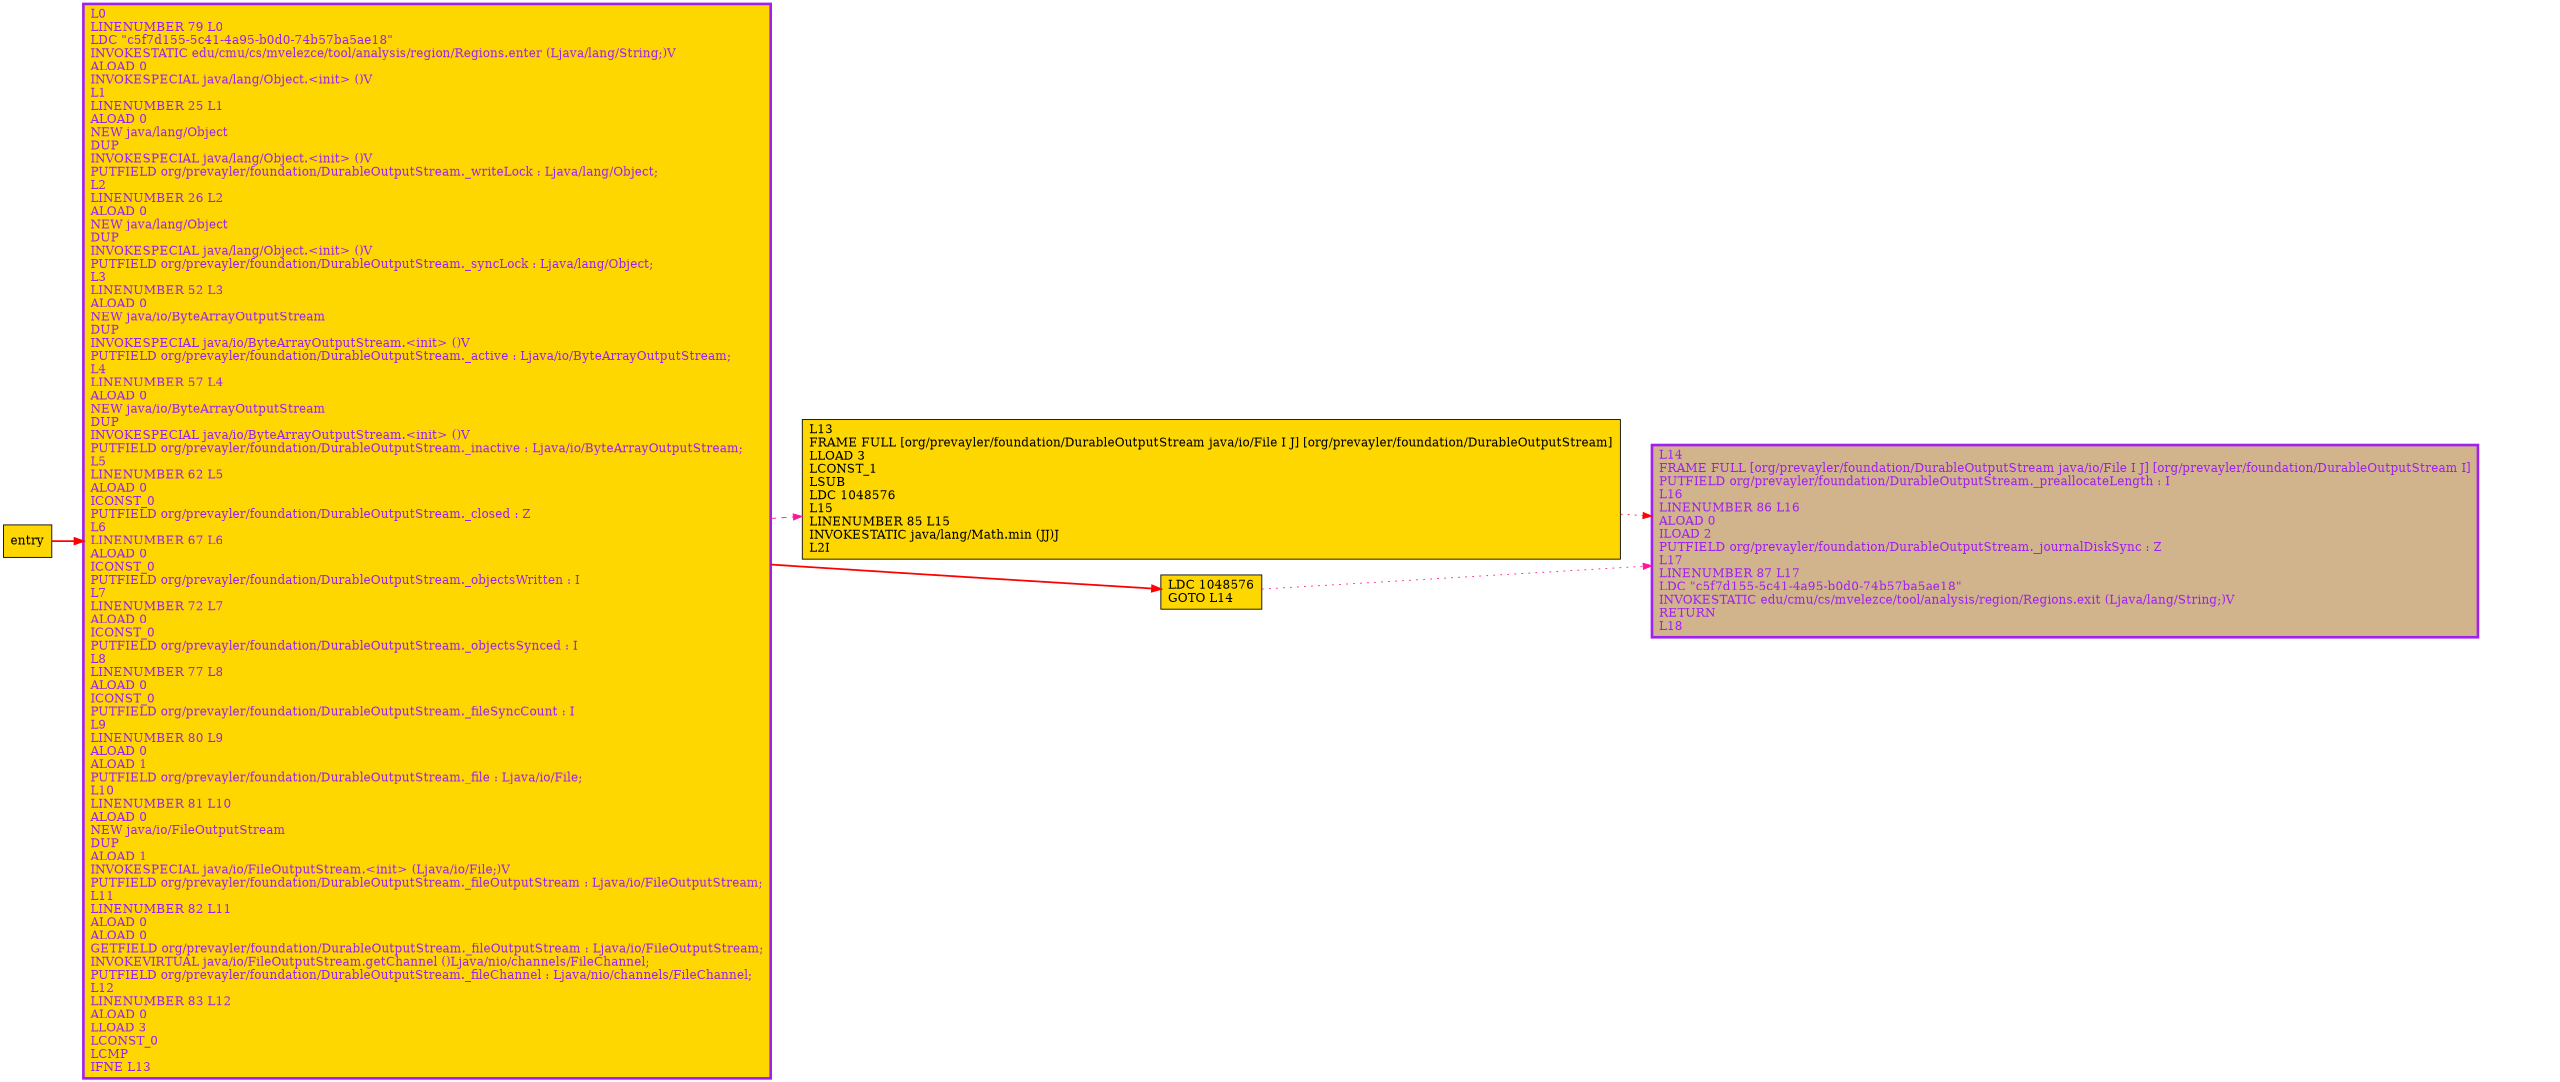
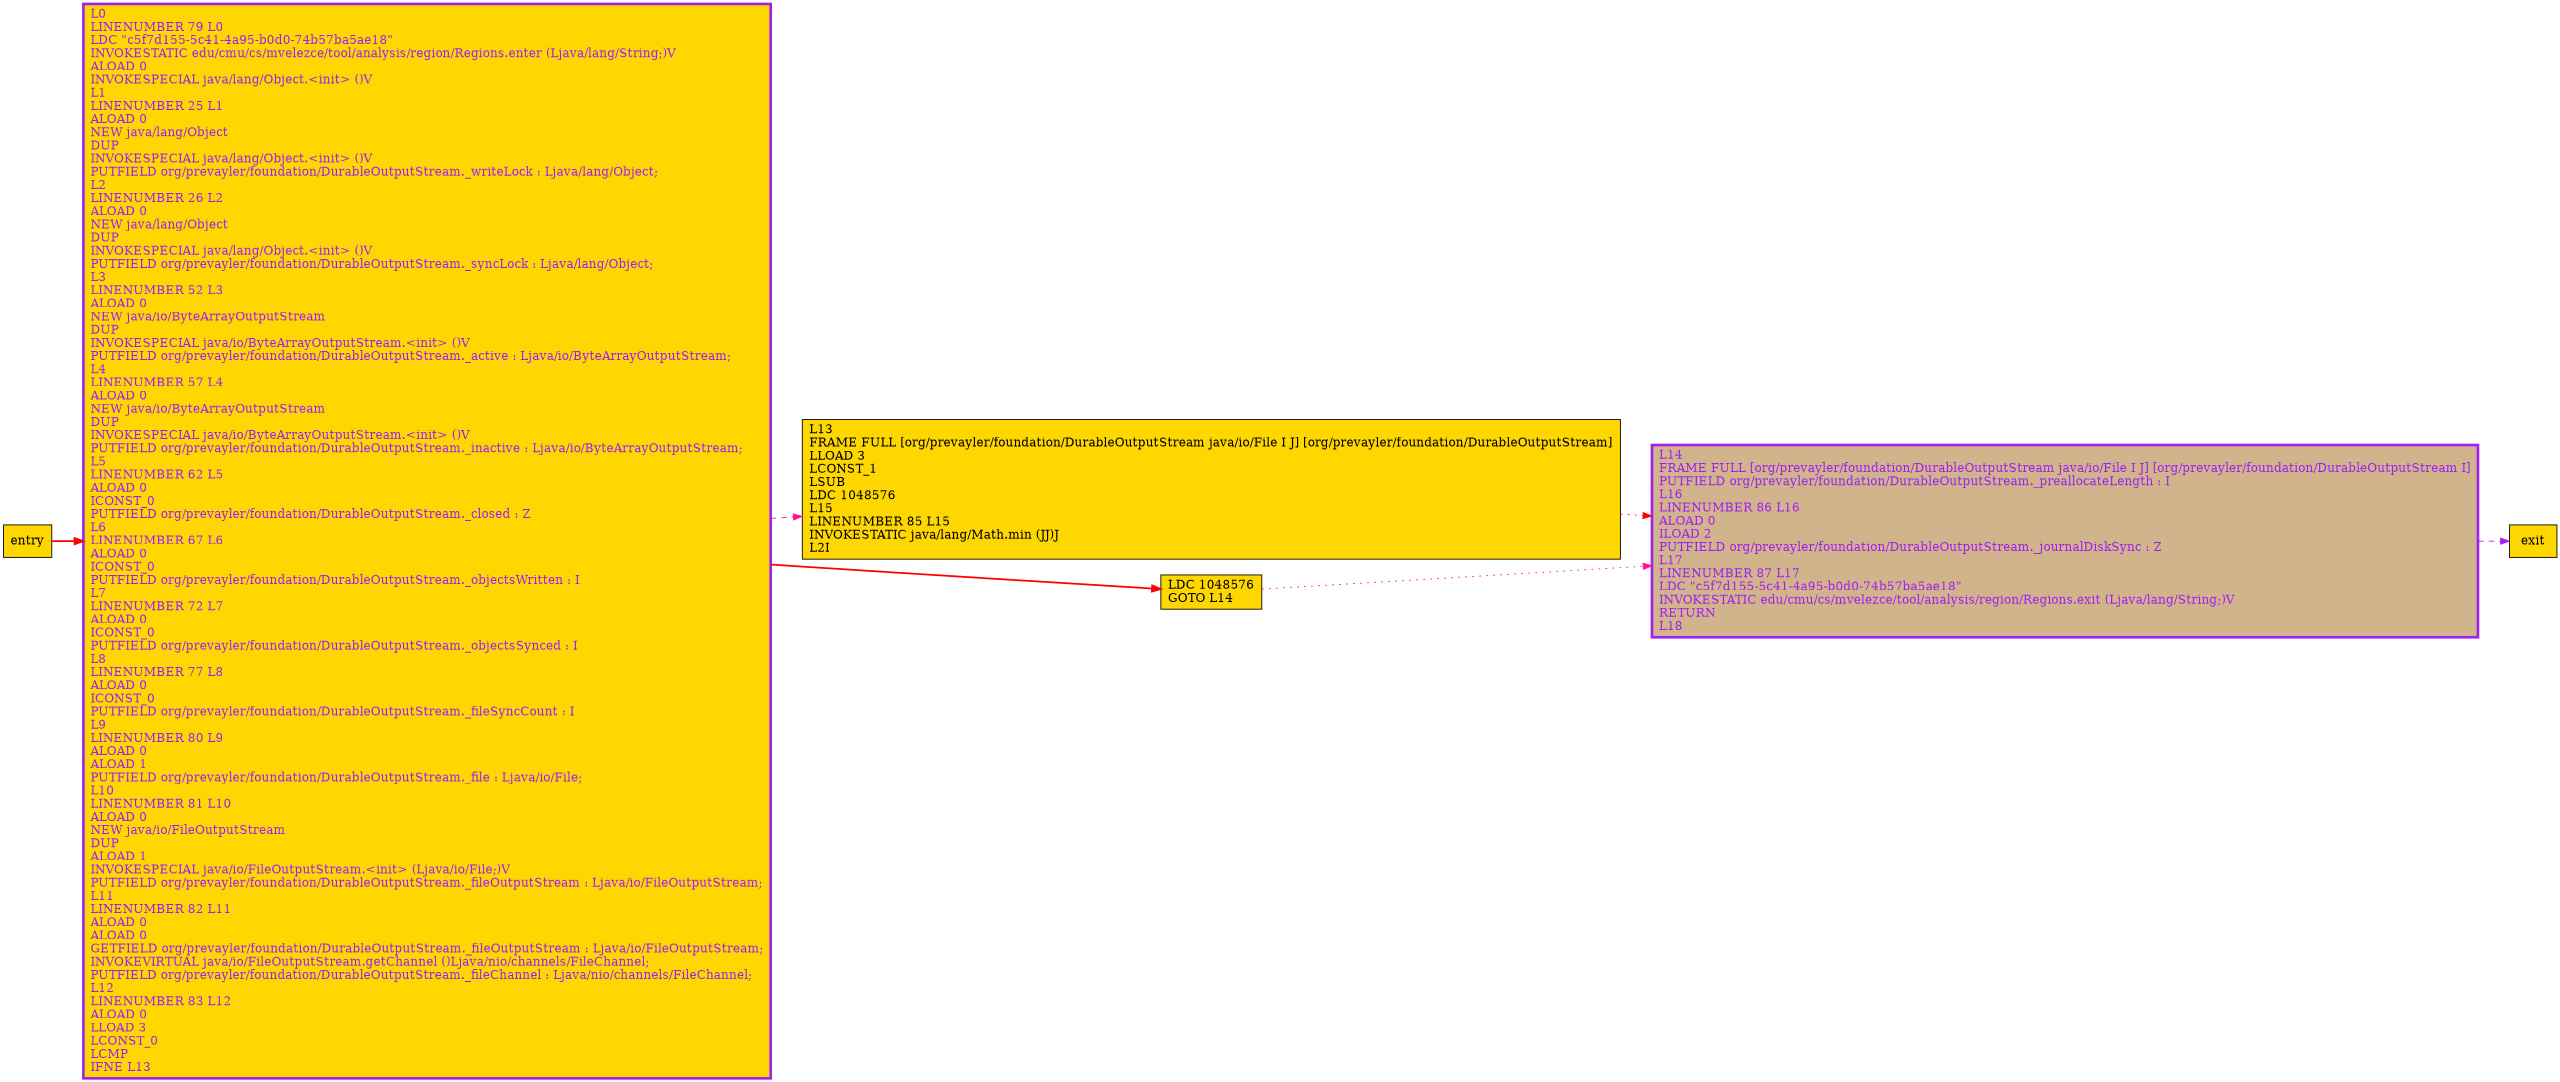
  digraph {
    rankdir=LR
    node [shape=record style=filled fillcolor=gold]
    edge [color=red style=dotted]
    n1 [label="L13\lFRAME FULL [org/prevayler/foundation/DurableOutputStream java/io/File I J] [org/prevayler/foundation/DurableOutputStream]\lLLOAD 3\lLCONST_1\lLSUB\lLDC 1048576\lL15\lLINENUMBER 85 L15\lINVOKESTATIC java/lang/Math.min (JJ)J\lL2I\l"]
    n2 [color=purple fontcolor=purple label="L14\lFRAME FULL [org/prevayler/foundation/DurableOutputStream java/io/File I J] [org/prevayler/foundation/DurableOutputStream I]\lPUTFIELD org/prevayler/foundation/DurableOutputStream._preallocateLength : I\lL16\lLINENUMBER 86 L16\lALOAD 0\lILOAD 2\lPUTFIELD org/prevayler/foundation/DurableOutputStream._journalDiskSync : Z\lL17\lLINENUMBER 87 L17\lLDC \"c5f7d155-5c41-4a95-b0d0-74b57ba5ae18\"\lINVOKESTATIC edu/cmu/cs/mvelezce/tool/analysis/region/Regions.exit (Ljava/lang/String;)V\lRETURN\lL18\l" penwidth=3 fillcolor=tan]
    n3 [label="LDC 1048576\lGOTO L14\l"]
    n4 [color=purple fontcolor=purple label="L0\lLINENUMBER 79 L0\lLDC \"c5f7d155-5c41-4a95-b0d0-74b57ba5ae18\"\lINVOKESTATIC edu/cmu/cs/mvelezce/tool/analysis/region/Regions.enter (Ljava/lang/String;)V\lALOAD 0\lINVOKESPECIAL java/lang/Object.\<init\> ()V\lL1\lLINENUMBER 25 L1\lALOAD 0\lNEW java/lang/Object\lDUP\lINVOKESPECIAL java/lang/Object.\<init\> ()V\lPUTFIELD org/prevayler/foundation/DurableOutputStream._writeLock : Ljava/lang/Object;\lL2\lLINENUMBER 26 L2\lALOAD 0\lNEW java/lang/Object\lDUP\lINVOKESPECIAL java/lang/Object.\<init\> ()V\lPUTFIELD org/prevayler/foundation/DurableOutputStream._syncLock : Ljava/lang/Object;\lL3\lLINENUMBER 52 L3\lALOAD 0\lNEW java/io/ByteArrayOutputStream\lDUP\lINVOKESPECIAL java/io/ByteArrayOutputStream.\<init\> ()V\lPUTFIELD org/prevayler/foundation/DurableOutputStream._active : Ljava/io/ByteArrayOutputStream;\lL4\lLINENUMBER 57 L4\lALOAD 0\lNEW java/io/ByteArrayOutputStream\lDUP\lINVOKESPECIAL java/io/ByteArrayOutputStream.\<init\> ()V\lPUTFIELD org/prevayler/foundation/DurableOutputStream._inactive : Ljava/io/ByteArrayOutputStream;\lL5\lLINENUMBER 62 L5\lALOAD 0\lICONST_0\lPUTFIELD org/prevayler/foundation/DurableOutputStream._closed : Z\lL6\lLINENUMBER 67 L6\lALOAD 0\lICONST_0\lPUTFIELD org/prevayler/foundation/DurableOutputStream._objectsWritten : I\lL7\lLINENUMBER 72 L7\lALOAD 0\lICONST_0\lPUTFIELD org/prevayler/foundation/DurableOutputStream._objectsSynced : I\lL8\lLINENUMBER 77 L8\lALOAD 0\lICONST_0\lPUTFIELD org/prevayler/foundation/DurableOutputStream._fileSyncCount : I\lL9\lLINENUMBER 80 L9\lALOAD 0\lALOAD 1\lPUTFIELD org/prevayler/foundation/DurableOutputStream._file : Ljava/io/File;\lL10\lLINENUMBER 81 L10\lALOAD 0\lNEW java/io/FileOutputStream\lDUP\lALOAD 1\lINVOKESPECIAL java/io/FileOutputStream.\<init\> (Ljava/io/File;)V\lPUTFIELD org/prevayler/foundation/DurableOutputStream._fileOutputStream : Ljava/io/FileOutputStream;\lL11\lLINENUMBER 82 L11\lALOAD 0\lALOAD 0\lGETFIELD org/prevayler/foundation/DurableOutputStream._fileOutputStream : Ljava/io/FileOutputStream;\lINVOKEVIRTUAL java/io/FileOutputStream.getChannel ()Ljava/nio/channels/FileChannel;\lPUTFIELD org/prevayler/foundation/DurableOutputStream._fileChannel : Ljava/nio/channels/FileChannel;\lL12\lLINENUMBER 83 L12\lALOAD 0\lLLOAD 3\lLCONST_0\lLCMP\lIFNE L13\l" penwidth=3]
+   exit
    entry
    n1 -> n2
+   n2 -> exit [color=purple style=dashed]
    n3 -> n2 [color=deeppink]
    n4 -> n1 [color=deeppink style=dashed]
    n4 -> n3 [style=bold]
    entry -> n4 [style=bold]
  }
